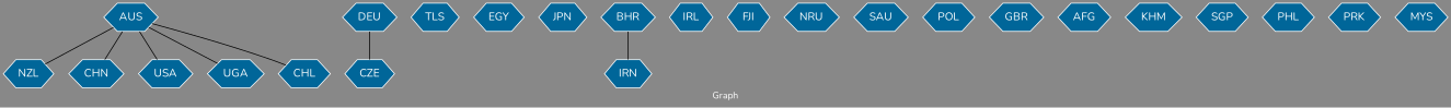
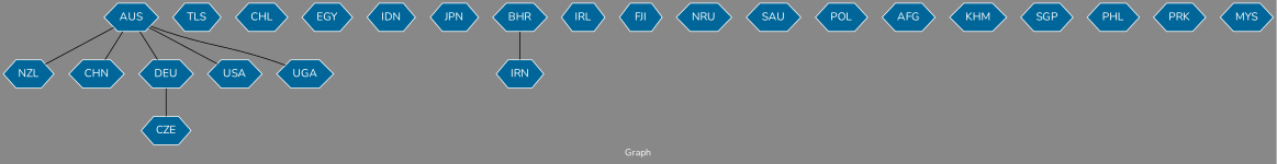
  graph {
    bgcolor="#888888"
    fontcolor=white
    fontname=Nunito
    fontsize=12
    label="Graph"
    node [color=white fillcolor="#006699" fontcolor=white fontname=Nunito shape=hexagon style=filled]
    edge [arrowhead=open color=black fontcolor=white fontname=Nunito fontsize=12 weight=1]
    n1 [label=AUS]
    n2 [label=NZL]
    n3 [label=CHN]
    n4 [label=DEU]
    n5 [label=USA]
    n6 [label=UGA]
    n7 [label=CZE]
    n8 [label=TLS]
    n9 [label=CHL]
    n10 [label=EGY]
+   n11 [label=IDN]
    n12 [label=JPN]
    n13 [label=BHR]
    n14 [label=IRN]
    n15 [label=IRL]
    n16 [label=FJI]
    n17 [label=NRU]
    n18 [label=SAU]
    n19 [label=POL]
-   n20 [label=GBR]
    n21 [label=AFG]
    n22 [label=KHM]
    n23 [label=SGP]
    n24 [label=PHL]
    n25 [label=PRK]
    n26 [label=MYS]
    n1 -- n2 [weight=2]
    n1 -- n3
-   n1 -- n9
+   n1 -- n4
    n1 -- n5
    n1 -- n6
    n4 -- n7
    n13 -- n14
  }
